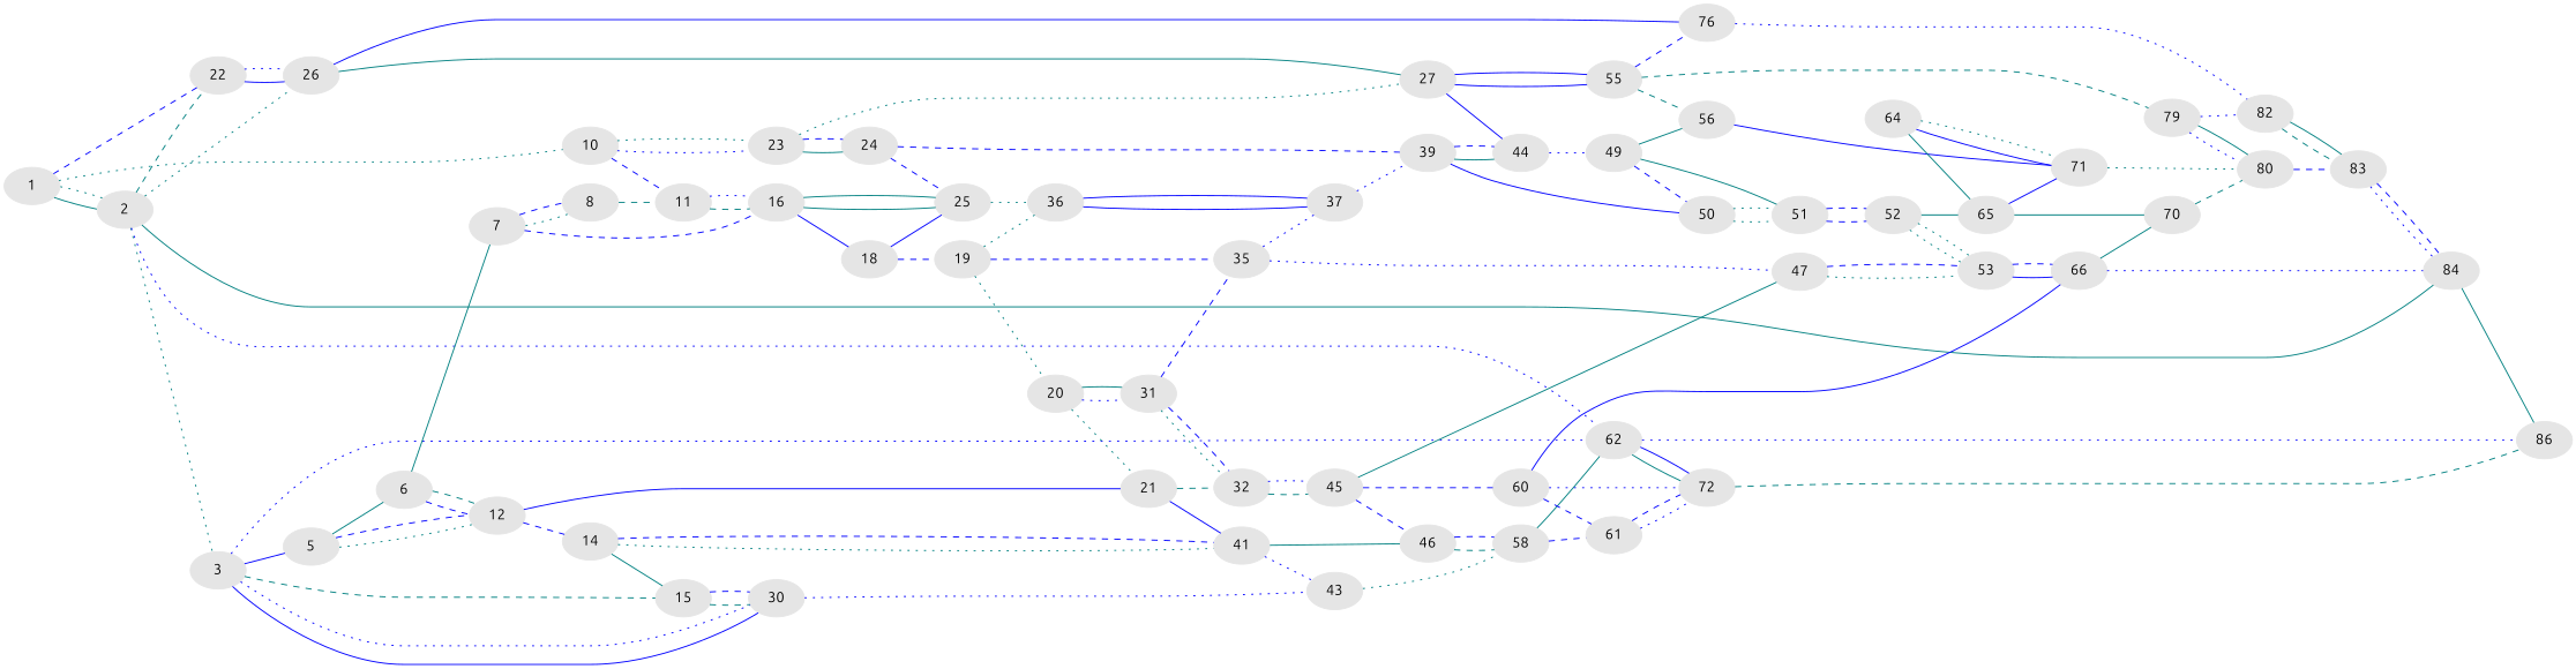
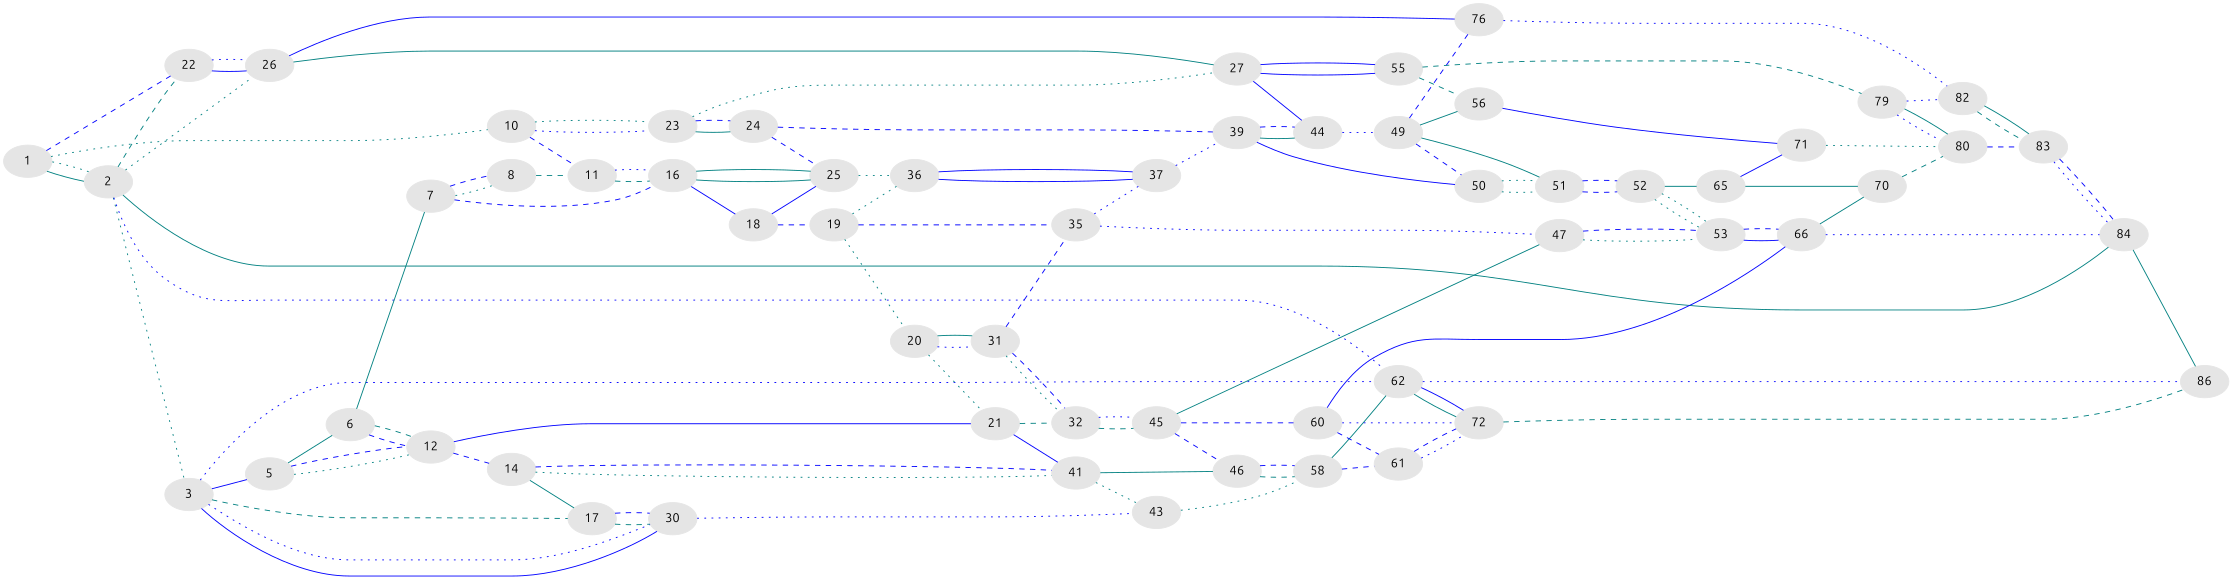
  graph {
    fontname=Ubuntu
    rankdir=LR
    node [color=gray90 fontname=Ubuntu style=filled]
    edge [color=blue fontname=Ubuntu style=dashed]
    1 [super="+9"]
    2 [super="+74"]
    10
    22
    3 [super="+4"]
    26 [super="+75"]
    62 [super="+63"]
    84 [super="+85"]
    11
    23
    5
-   15
+   15 [label=17]
    30
    27 [super="+28"]
    76
    72 [super="+78"]
    86
    6
    12 [super="+13"]
    43
    7
    14
    21 [super="+33"]
    8
    16 [super="+17"]
    18
    25 [super="+29"]
    24
    41 [super="+42"]
    32
    46
    19 [super="+34"]
    36
    20
    35 [super="+38"]
    31
    37
    47
    45 [super="+48"]
    39 [super="+40"]
    44
    55 [super="+77"]
    50
    82
    49 [super="+54"]
    56 [super="+57"]
    79
    58 [super="+59"]
    60 [super="+68"]
    53
    51
    61
    66 [super="+67"]
    52
    71 [super="+73"]
    65 [super="+69"]
    70
    80 [super="+81"]
-   64
    83
    1 -- 2 [color=teal style=solid]
    1 -- 2 [color=teal style=dotted]
    1 -- 10 [color=teal style=dotted]
    1 -- 22
    2 -- 22 [color=teal]
    2 -- 3 [color=teal style=dotted]
    2 -- 26 [color=teal style=dotted]
    2 -- 62 [style=dotted]
    2 -- 84 [color=teal style=solid]
    10 -- 11
    10 -- 23 [style=dotted]
    10 -- 23 [color=teal style=dotted]
    22 -- 26 [style=solid]
    22 -- 26 [style=dotted]
    3 -- 62 [style=dotted]
    3 -- 5 [style=solid]
    3 -- 15 [color=teal]
    3 -- 30 [style=solid]
    3 -- 30 [style=dotted]
    26 -- 27 [color=teal style=solid]
    26 -- 76 [style=solid]
    62 -- 72 [color=teal style=solid]
    62 -- 72 [style=solid]
    62 -- 86 [style=dotted]
    84 -- 86 [color=teal style=solid]
    11 -- 16 [color=teal]
    11 -- 16 [style=dotted]
    23 -- 27 [color=teal style=dotted]
    23 -- 24 [color=teal style=solid]
    23 -- 24
    5 -- 6 [color=teal style=solid]
    5 -- 12 [color=teal style=dotted]
    5 -- 12
    15 -- 30 [color=teal]
    15 -- 30
    30 -- 43 [style=dotted]
    27 -- 44 [style=solid]
    27 -- 55 [style=solid]
    27 -- 55 [style=solid]
    76 -- 82 [style=dotted]
    72 -- 86 [color=teal]
    6 -- 12
    6 -- 12 [color=teal]
    6 -- 7 [color=teal style=solid]
    12 -- 14
    12 -- 21 [style=solid]
    43 -- 58 [color=teal style=dotted]
    7 -- 8 [color=teal style=dotted]
    7 -- 8
    7 -- 16
    14 -- 15 [color=teal style=solid]
    14 -- 41 [color=teal style=dotted]
    14 -- 41
    21 -- 41 [style=solid]
    21 -- 32 [color=teal]
    8 -- 11 [color=teal]
    16 -- 18 [style=solid]
    16 -- 25 [color=teal style=solid]
    16 -- 25 [color=teal style=solid]
    18 -- 25 [style=solid]
    18 -- 19
    25 -- 36 [color=teal style=dotted]
    24 -- 25
    24 -- 39
-   41 -- 43 [style=dotted]
+   41 -- 43 [color=teal style=dotted]
    41 -- 46 [color=teal style=solid]
    32 -- 45 [color=teal]
    32 -- 45 [style=dotted]
    46 -- 58 [color=teal]
    46 -- 58
    19 -- 36 [color=teal style=dotted]
    19 -- 20 [color=teal style=dotted]
    19 -- 35
    36 -- 37 [style=solid]
    36 -- 37 [style=solid]
    20 -- 21 [color=teal style=dotted]
    20 -- 31 [style=dotted]
    20 -- 31 [color=teal style=solid]
    35 -- 37 [style=dotted]
    35 -- 47 [style=dotted]
    31 -- 32 [color=teal style=dotted]
    31 -- 32
    31 -- 35
    37 -- 39 [style=dotted]
    47 -- 53 [color=teal style=dotted]
    47 -- 53
    45 -- 46
    45 -- 47 [color=teal style=solid]
    45 -- 60
    39 -- 44 [color=teal style=solid]
    39 -- 44
    39 -- 50 [style=solid]
    44 -- 49 [style=dotted]
-   55 -- 76
+   49 -- 76
    55 -- 56 [color=teal]
    55 -- 79 [color=teal]
    50 -- 51 [color=teal style=dotted]
    50 -- 51 [color=teal style=dotted]
    82 -- 83 [color=teal]
    82 -- 83 [color=teal style=solid]
    49 -- 50
    49 -- 56 [color=teal style=solid]
    49 -- 51 [color=teal style=solid]
    56 -- 71 [style=solid]
    79 -- 82 [style=dotted]
    79 -- 80 [style=dotted]
    79 -- 80 [color=teal style=solid]
    58 -- 62 [color=teal style=solid]
    58 -- 61
    60 -- 72 [style=dotted]
    60 -- 61
    60 -- 66 [style=solid]
    53 -- 66 [style=solid]
    53 -- 66
    51 -- 52
    51 -- 52
    61 -- 72 [style=dotted]
    61 -- 72
    66 -- 84 [style=dotted]
    66 -- 70 [color=teal style=solid]
    52 -- 53 [color=teal style=dotted]
    52 -- 53 [color=teal style=dotted]
    52 -- 65 [color=teal style=solid]
    71 -- 80 [color=teal style=dotted]
    65 -- 71 [style=solid]
    65 -- 70 [color=teal style=solid]
    70 -- 80 [color=teal]
    80 -- 83
-   64 -- 71 [style=solid]
-   64 -- 71 [color=teal style=dotted]
-   64 -- 65 [color=teal style=solid]
    83 -- 84 [style=dotted]
    83 -- 84
  }
